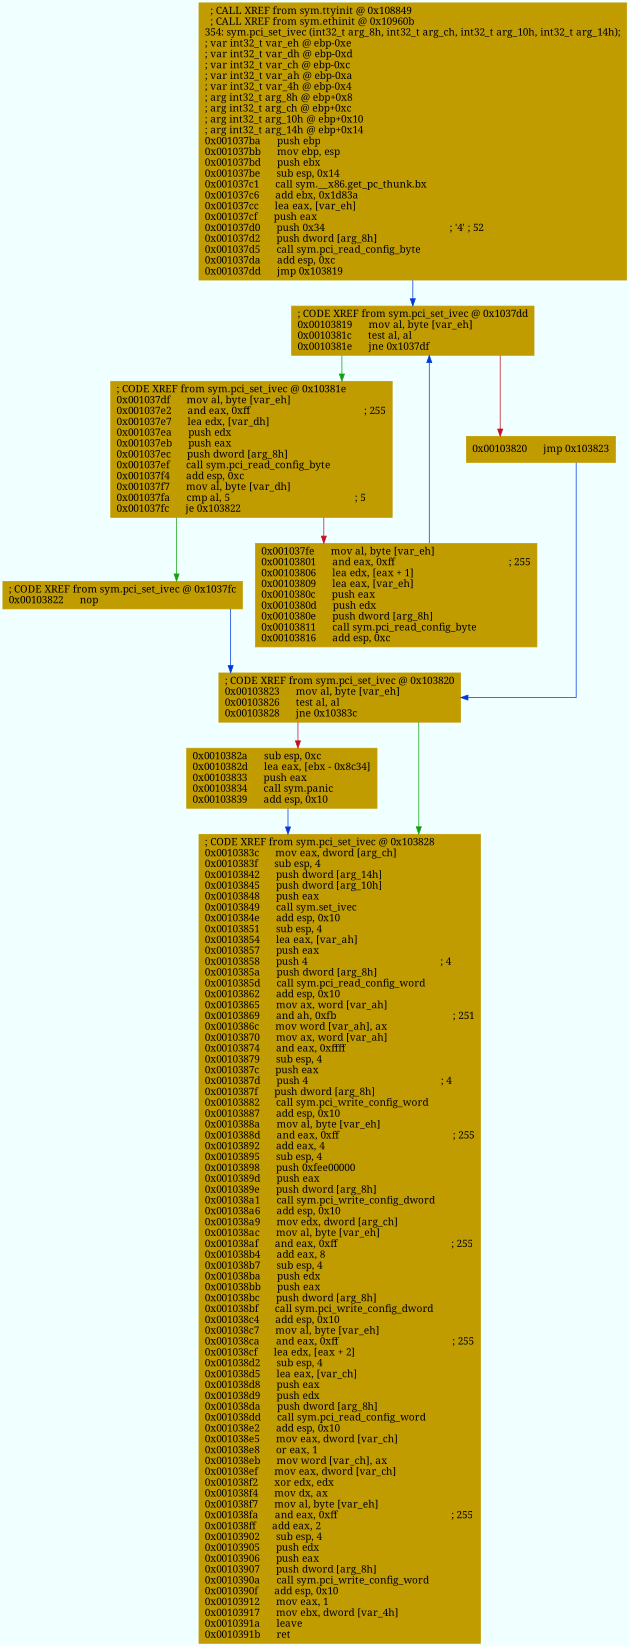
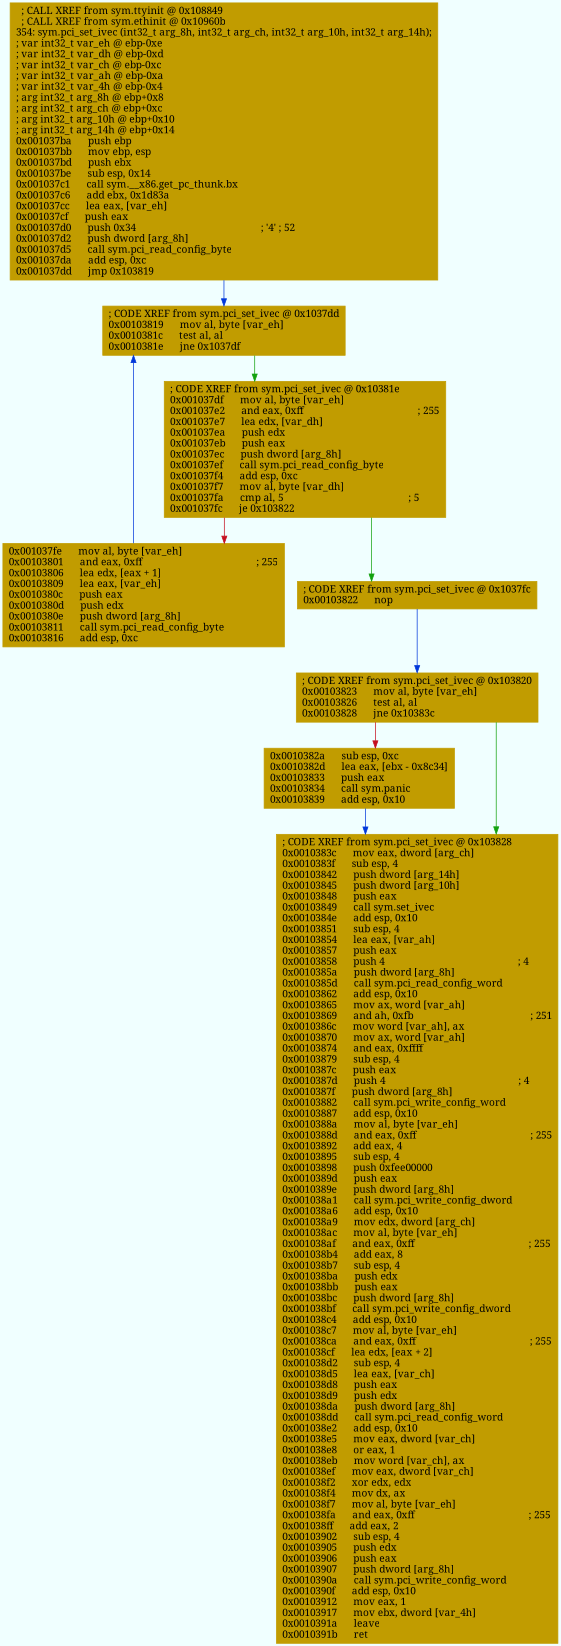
  digraph {
    bgcolor=azure
    fontname="Noto Serif"
    fontsize=8
    splines=ortho
    node [color="#c19c00" fillcolor="#c19c00" fontname="Noto Serif" shape=box style=filled]
    edge [arrowhead=normal color="#0037da" fontname="Noto Serif"]
    n1 [label="  ; CALL XREF from sym.ttyinit @ 0x108849\l  ; CALL XREF from sym.ethinit @ 0x10960b\l354: sym.pci_set_ivec (int32_t arg_8h, int32_t arg_ch, int32_t arg_10h, int32_t arg_14h);\l; var int32_t var_eh @ ebp-0xe\l; var int32_t var_dh @ ebp-0xd\l; var int32_t var_ch @ ebp-0xc\l; var int32_t var_ah @ ebp-0xa\l; var int32_t var_4h @ ebp-0x4\l; arg int32_t arg_8h @ ebp+0x8\l; arg int32_t arg_ch @ ebp+0xc\l; arg int32_t arg_10h @ ebp+0x10\l; arg int32_t arg_14h @ ebp+0x14\l0x001037ba      push ebp\l0x001037bb      mov ebp, esp\l0x001037bd      push ebx\l0x001037be      sub esp, 0x14\l0x001037c1      call sym.__x86.get_pc_thunk.bx\l0x001037c6      add ebx, 0x1d83a\l0x001037cc      lea eax, [var_eh]\l0x001037cf      push eax\l0x001037d0      push 0x34                                              ; '4' ; 52\l0x001037d2      push dword [arg_8h]\l0x001037d5      call sym.pci_read_config_byte\l0x001037da      add esp, 0xc\l0x001037dd      jmp 0x103819\l"]
    n2 [label="; CODE XREF from sym.pci_set_ivec @ 0x1037dd\l0x00103819      mov al, byte [var_eh]\l0x0010381c      test al, al\l0x0010381e      jne 0x1037df\l"]
    n3 [label="; CODE XREF from sym.pci_set_ivec @ 0x10381e\l0x001037df      mov al, byte [var_eh]\l0x001037e2      and eax, 0xff                                          ; 255\l0x001037e7      lea edx, [var_dh]\l0x001037ea      push edx\l0x001037eb      push eax\l0x001037ec      push dword [arg_8h]\l0x001037ef      call sym.pci_read_config_byte\l0x001037f4      add esp, 0xc\l0x001037f7      mov al, byte [var_dh]\l0x001037fa      cmp al, 5                                              ; 5\l0x001037fc      je 0x103822\l"]
    n4 [label="0x001037fe      mov al, byte [var_eh]\l0x00103801      and eax, 0xff                                          ; 255\l0x00103806      lea edx, [eax + 1]\l0x00103809      lea eax, [var_eh]\l0x0010380c      push eax\l0x0010380d      push edx\l0x0010380e      push dword [arg_8h]\l0x00103811      call sym.pci_read_config_byte\l0x00103816      add esp, 0xc\l"]
    n5 [label="; CODE XREF from sym.pci_set_ivec @ 0x1037fc\l0x00103822      nop\l"]
-   n6 [label="0x00103820      jmp 0x103823\l"]
    n7 [label="; CODE XREF from sym.pci_set_ivec @ 0x103820\l0x00103823      mov al, byte [var_eh]\l0x00103826      test al, al\l0x00103828      jne 0x10383c\l"]
    n8 [label="0x0010382a      sub esp, 0xc\l0x0010382d      lea eax, [ebx - 0x8c34]\l0x00103833      push eax\l0x00103834      call sym.panic\l0x00103839      add esp, 0x10\l"]
    n9 [label="; CODE XREF from sym.pci_set_ivec @ 0x103828\l0x0010383c      mov eax, dword [arg_ch]\l0x0010383f      sub esp, 4\l0x00103842      push dword [arg_14h]\l0x00103845      push dword [arg_10h]\l0x00103848      push eax\l0x00103849      call sym.set_ivec\l0x0010384e      add esp, 0x10\l0x00103851      sub esp, 4\l0x00103854      lea eax, [var_ah]\l0x00103857      push eax\l0x00103858      push 4                                                 ; 4\l0x0010385a      push dword [arg_8h]\l0x0010385d      call sym.pci_read_config_word\l0x00103862      add esp, 0x10\l0x00103865      mov ax, word [var_ah]\l0x00103869      and ah, 0xfb                                           ; 251\l0x0010386c      mov word [var_ah], ax\l0x00103870      mov ax, word [var_ah]\l0x00103874      and eax, 0xffff\l0x00103879      sub esp, 4\l0x0010387c      push eax\l0x0010387d      push 4                                                 ; 4\l0x0010387f      push dword [arg_8h]\l0x00103882      call sym.pci_write_config_word\l0x00103887      add esp, 0x10\l0x0010388a      mov al, byte [var_eh]\l0x0010388d      and eax, 0xff                                          ; 255\l0x00103892      add eax, 4\l0x00103895      sub esp, 4\l0x00103898      push 0xfee00000\l0x0010389d      push eax\l0x0010389e      push dword [arg_8h]\l0x001038a1      call sym.pci_write_config_dword\l0x001038a6      add esp, 0x10\l0x001038a9      mov edx, dword [arg_ch]\l0x001038ac      mov al, byte [var_eh]\l0x001038af      and eax, 0xff                                          ; 255\l0x001038b4      add eax, 8\l0x001038b7      sub esp, 4\l0x001038ba      push edx\l0x001038bb      push eax\l0x001038bc      push dword [arg_8h]\l0x001038bf      call sym.pci_write_config_dword\l0x001038c4      add esp, 0x10\l0x001038c7      mov al, byte [var_eh]\l0x001038ca      and eax, 0xff                                          ; 255\l0x001038cf      lea edx, [eax + 2]\l0x001038d2      sub esp, 4\l0x001038d5      lea eax, [var_ch]\l0x001038d8      push eax\l0x001038d9      push edx\l0x001038da      push dword [arg_8h]\l0x001038dd      call sym.pci_read_config_word\l0x001038e2      add esp, 0x10\l0x001038e5      mov eax, dword [var_ch]\l0x001038e8      or eax, 1\l0x001038eb      mov word [var_ch], ax\l0x001038ef      mov eax, dword [var_ch]\l0x001038f2      xor edx, edx\l0x001038f4      mov dx, ax\l0x001038f7      mov al, byte [var_eh]\l0x001038fa      and eax, 0xff                                          ; 255\l0x001038ff      add eax, 2\l0x00103902      sub esp, 4\l0x00103905      push edx\l0x00103906      push eax\l0x00103907      push dword [arg_8h]\l0x0010390a      call sym.pci_write_config_word\l0x0010390f      add esp, 0x10\l0x00103912      mov eax, 1\l0x00103917      mov ebx, dword [var_4h]\l0x0010391a      leave\l0x0010391b      ret\l"]
    n1 -> n2
    n2 -> n3 [color="#13a10e"]
-   n2 -> n6 [color="#c50f1f"]
    n3 -> n4 [color="#c50f1f"]
    n3 -> n5 [color="#13a10e"]
    n4 -> n2
    n5 -> n7
-   n6 -> n7
    n7 -> n8 [color="#c50f1f"]
    n7 -> n9 [color="#13a10e"]
    n8 -> n9
  }
